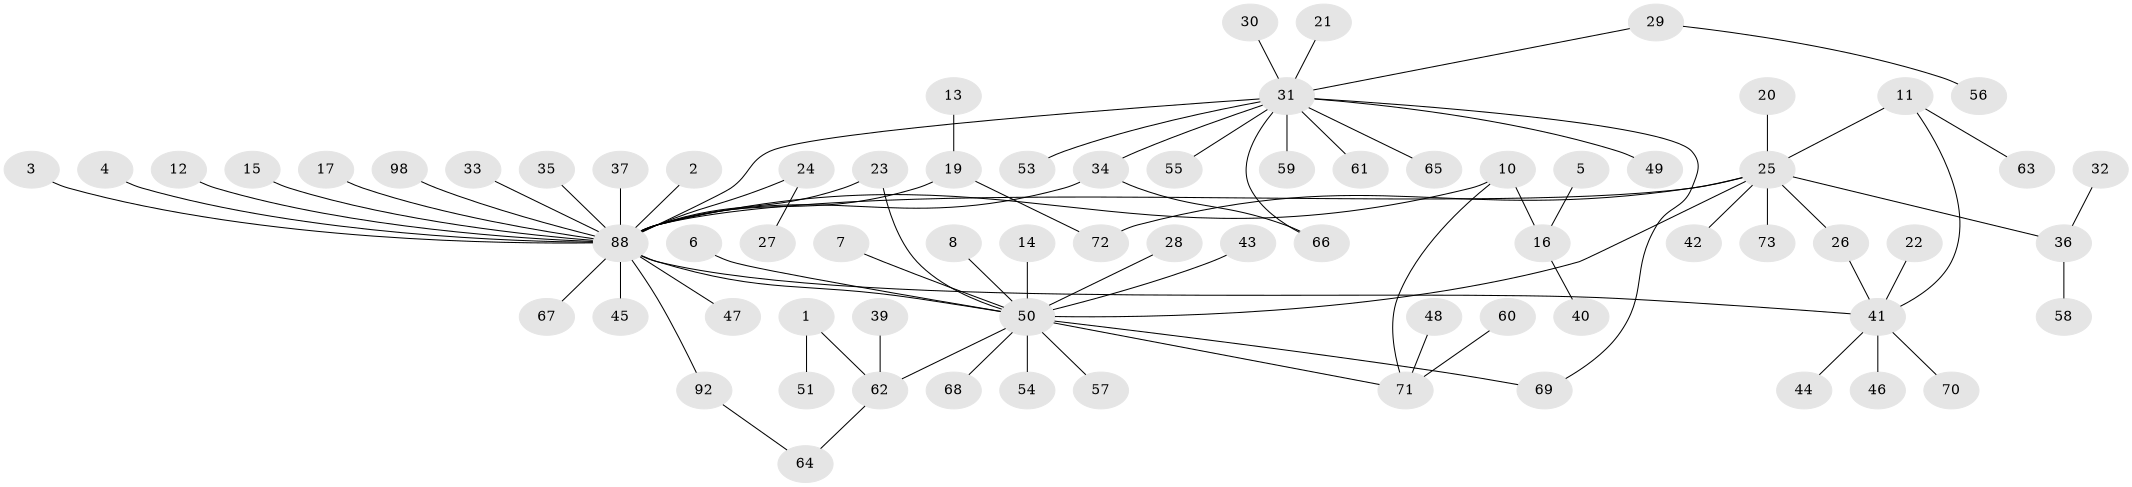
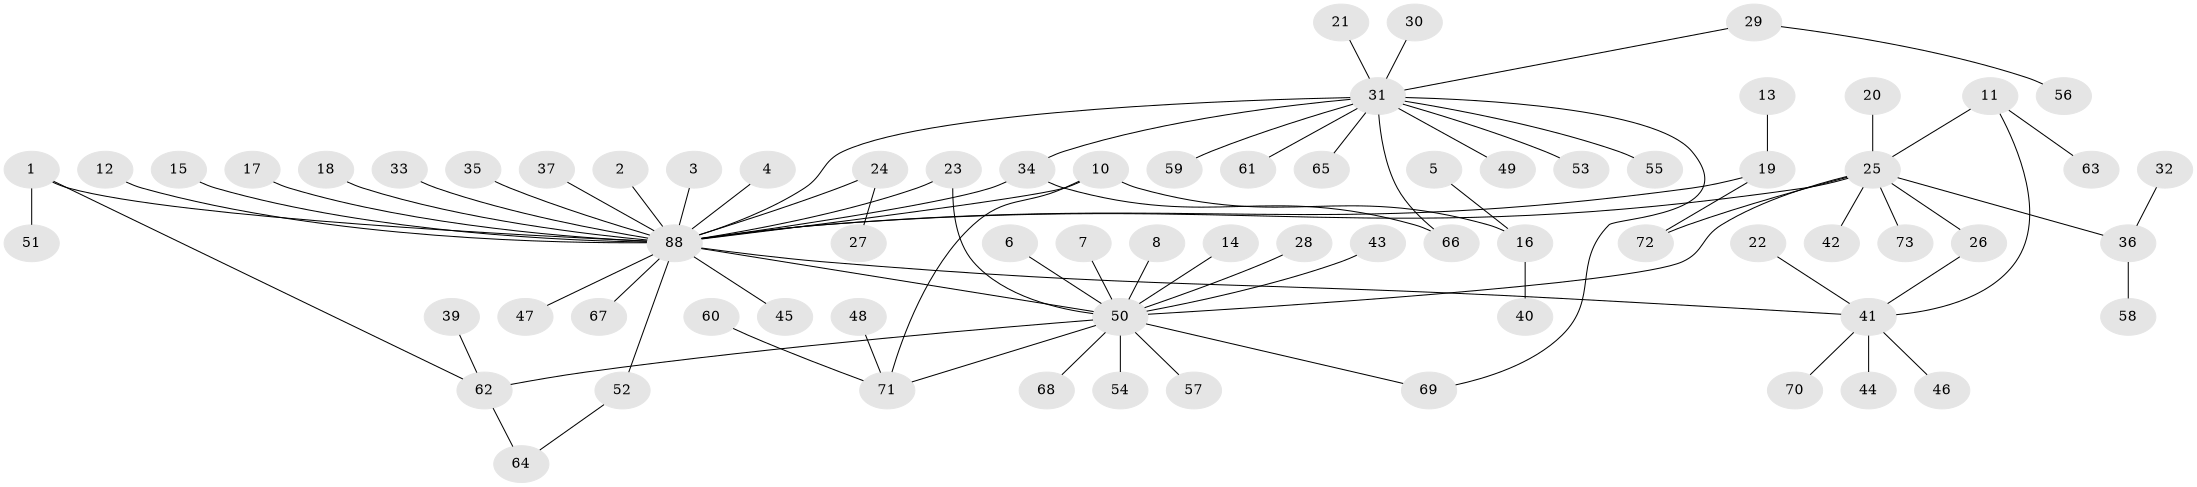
  graph {
    node [color=gray90 style=filled]
    edge [weight=1.0]
    n1 [label=88]
    1
    51
    62
    50
    41
    45
    47
-   52 [label=92]
+   52
    67
    64
    2
    3
    4
    5
    16
    40
    6
    71
    69
    54
    57
    68
    7
    8
    29
    31
    56
    10
    11
    25
    63
    72
    26
    36
    42
    73
    44
    46
    70
    12
    13
    19
    34
    49
    53
    55
    59
    61
    65
    66
    14
    15
    17
-   18 [label=98]
+   18
    20
    21
    22
    23
    24
    27
    58
    28
    30
    32
    33
    35
    37
    39
    43
    48
    60
    n1 -- 50
    n1 -- 41
    n1 -- 45
    n1 -- 47
    n1 -- 52
    n1 -- 67
+   1 -- n1
    1 -- 51
    1 -- 62
    62 -- 64
    50 -- 62
    50 -- 71
    50 -- 69
    50 -- 54
    50 -- 57
    50 -- 68
    41 -- 44
    41 -- 46
    41 -- 70
    52 -- 64
    2 -- n1
    3 -- n1
    4 -- n1
    5 -- 16
    16 -- 40
    6 -- 50
    7 -- 50
    8 -- 50
    29 -- 31
    29 -- 56
    31 -- n1
    31 -- 69
    31 -- 34
    31 -- 49
    31 -- 53
    31 -- 55
    31 -- 59
    31 -- 61
    31 -- 65
    31 -- 66
    10 -- n1
    10 -- 16
    10 -- 71
    11 -- 41
    11 -- 25
    11 -- 63
    25 -- n1
    25 -- 50
    25 -- 72
    25 -- 26
    25 -- 36
    25 -- 42
    25 -- 73
    26 -- 41
    36 -- 58
    12 -- n1
    13 -- 19
    19 -- n1
    19 -- 72
    34 -- n1
    34 -- 66
    14 -- 50
    15 -- n1
    17 -- n1
    18 -- n1
    20 -- 25
    21 -- 31
    22 -- 41
    23 -- n1
    23 -- 50
    24 -- n1
    24 -- 27
    28 -- 50
    30 -- 31
    32 -- 36
    33 -- n1
    35 -- n1
    37 -- n1
    39 -- 62
    43 -- 50
    48 -- 71
    60 -- 71
  }
